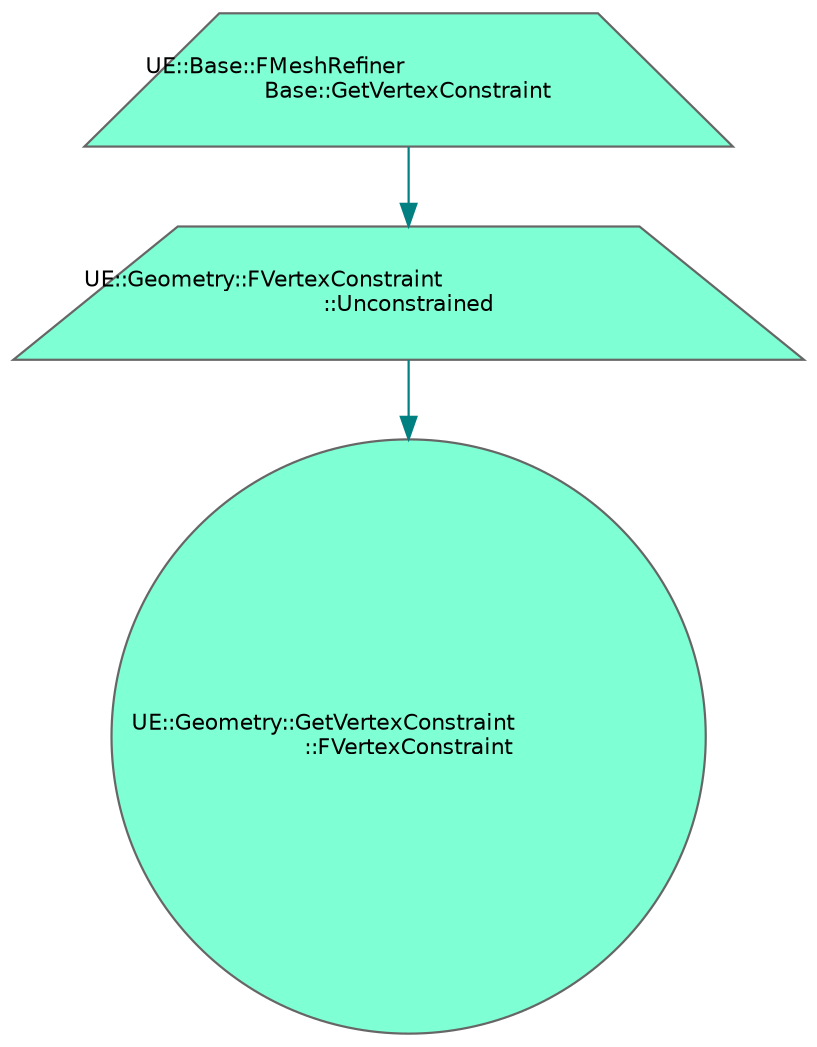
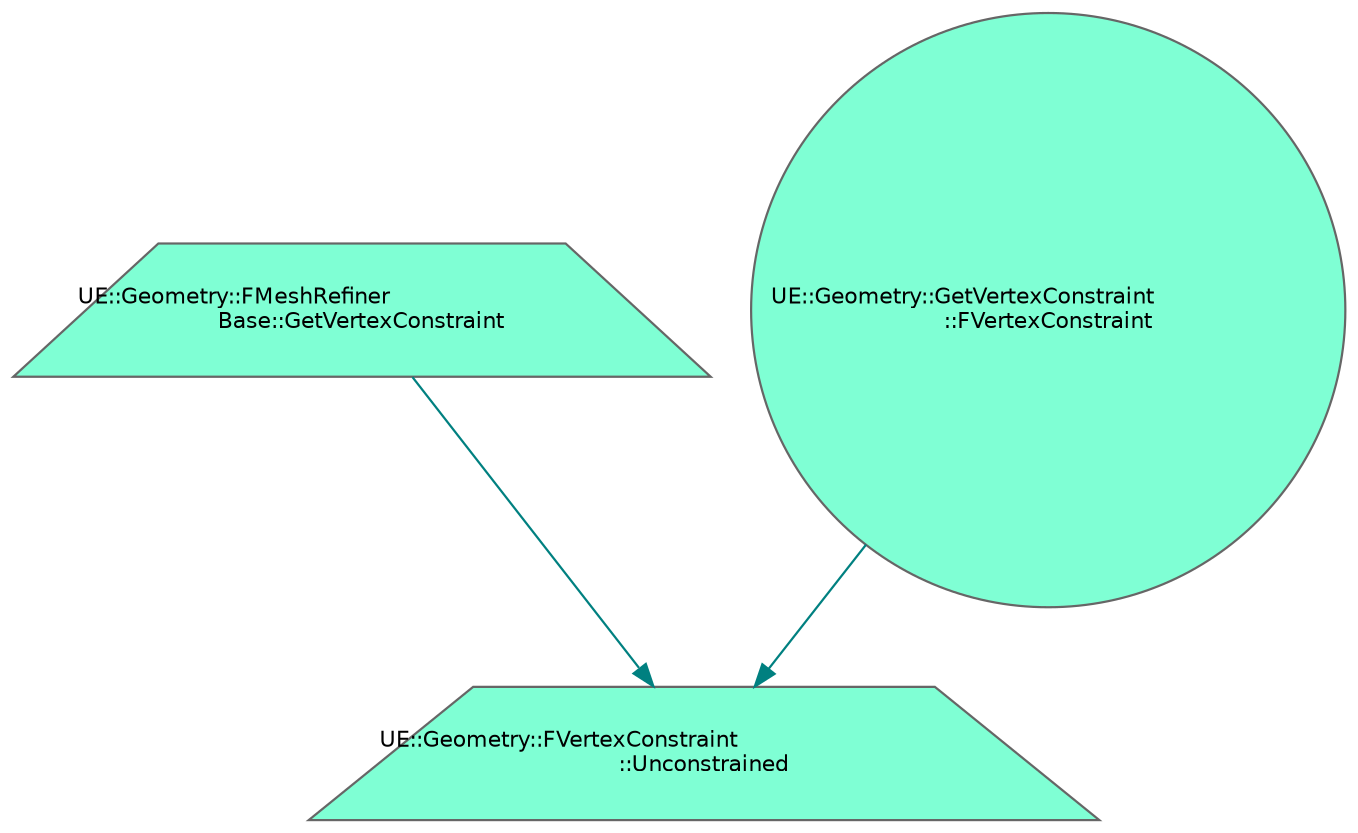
  digraph {
    rankdir=TB
    node [color=grey40 fillcolor=aquamarine fontname=Helvetica fontsize=10 shape=trapezium style=filled]
    edge [color=teal fontname=Helvetica fontsize=10 labelfontname=Helvetica labelfontsize=10 style=solid]
-   n1 [color=gray40 fontcolor=black height=0.2 label="UE::Base::FMeshRefiner\lBase::GetVertexConstraint" width=0.4]
+   n1 [color=gray40 fontcolor=black height=0.2 label="UE::Geometry::FMeshRefiner\lBase::GetVertexConstraint" width=0.4]
    n2 [height=0.2 label="UE::Geometry::FVertexConstraint\l::Unconstrained" width=0.4]
    n3 [height=0.2 label="UE::Geometry::GetVertexConstraint\l::FVertexConstraint" shape=circle width=0.4]
    n1 -> n2
-   n2 -> n3
+   n3 -> n2
  }
